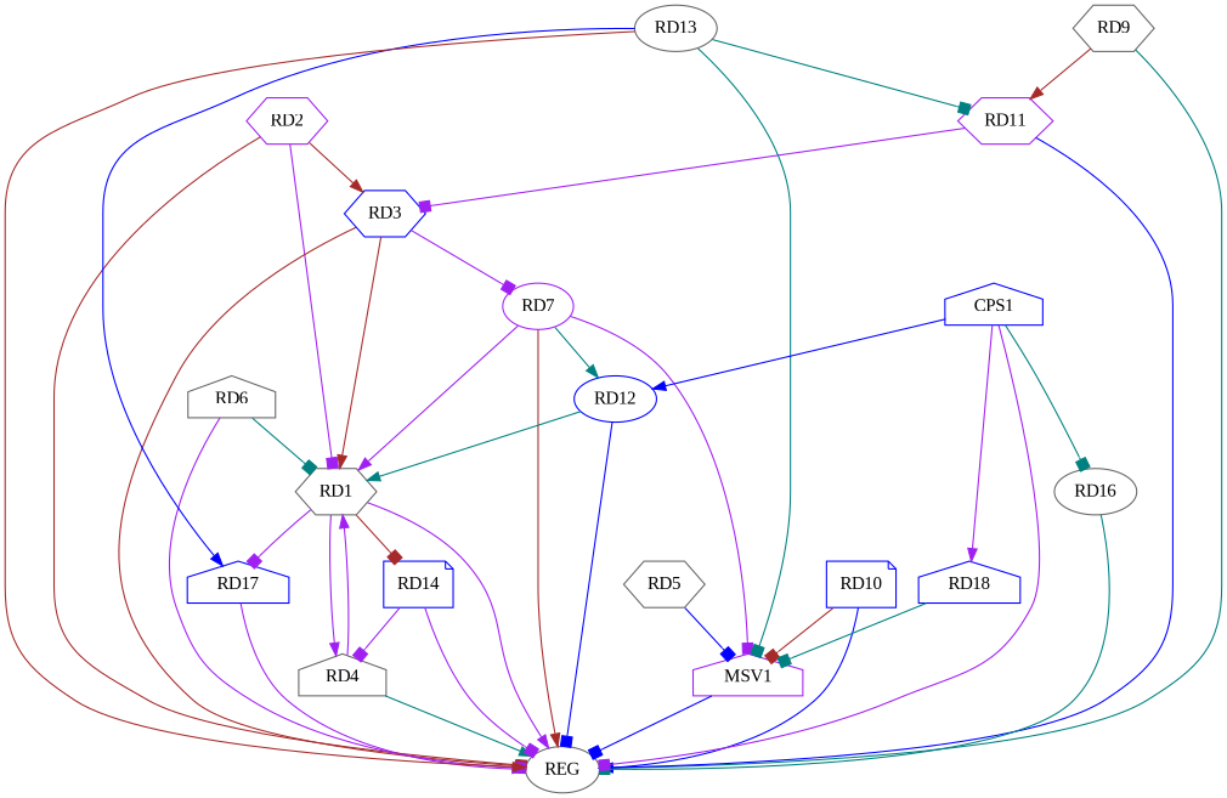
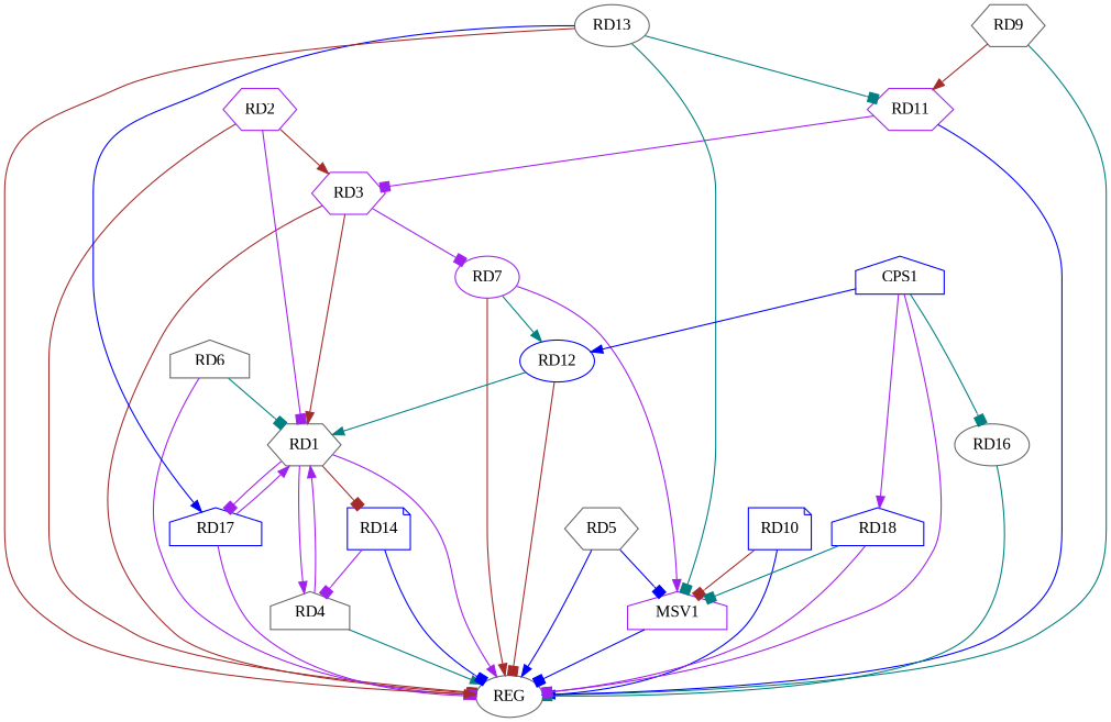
  strict digraph {
    fontname="Liberation Serif"
    node [color=gray40 fontname="Liberation Serif" shape=hexagon]
    edge [arrowhead=box color=purple fontname="Liberation Serif"]
    n1 [label=RD1]
    n2 [label=RD4 shape=house]
    n3 [color=blue label=RD14 shape=note]
    n4 [color=blue label=RD17 shape=house]
    n5 [label=REG shape=ellipse]
    n6 [color=purple label=RD2]
-   n7 [color=blue label=RD3]
+   n7 [color=purple label=RD3]
    n8 [color=purple label=RD7 shape=ellipse]
    n9 [color=purple label=MSV1 shape=house]
    n10 [color=blue label=RD12 shape=ellipse]
    n11 [label=RD5]
    n12 [label=RD6 shape=house]
    n13 [label=RD9]
    n14 [color=purple label=RD11]
    n15 [color=blue label=RD10 shape=note]
    n16 [label=RD13 shape=ellipse]
    n17 [label=RD16 shape=ellipse]
    n18 [color=blue label=RD18 shape=house]
    n19 [color=blue label=CPS1 shape=house]
    n1 -> n2 [arrowhead=normal]
    n1 -> n3 [color=brown]
    n1 -> n4
    n1 -> n5 [arrowhead=normal]
    n2 -> n1 [arrowhead=normal]
    n2 -> n5 [arrowhead=normal color=teal]
    n3 -> n2
-   n3 -> n5
-   n8 -> n1 [arrowhead=normal]
+   n3 -> n5 [color=blue]
+   n4 -> n1 [arrowhead=normal]
    n4 -> n5 [arrowhead=normal]
    n6 -> n1
    n6 -> n5 [color=brown]
    n6 -> n7 [arrowhead=normal color=brown]
    n7 -> n1 [arrowhead=normal color=brown]
    n7 -> n5 [color=brown]
    n7 -> n8
    n8 -> n5 [arrowhead=normal color=brown]
-   n8 -> n9
+   n8 -> n9 [arrowhead=normal]
    n8 -> n10 [arrowhead=normal color=teal]
    n9 -> n5 [color=blue]
    n10 -> n1 [arrowhead=normal color=teal]
-   n10 -> n5 [color=blue]
+   n10 -> n5 [color=brown]
+   n11 -> n5 [arrowhead=normal color=blue]
    n11 -> n9 [color=blue]
    n12 -> n1 [color=teal]
    n12 -> n5
    n13 -> n5 [arrowhead=normal color=teal]
    n13 -> n14 [arrowhead=normal color=brown]
    n14 -> n5 [arrowhead=normal color=blue]
    n14 -> n7
    n15 -> n5 [arrowhead=normal color=blue]
    n15 -> n9 [color=brown]
    n16 -> n4 [arrowhead=normal color=blue]
    n16 -> n5 [arrowhead=normal color=brown]
    n16 -> n9 [color=teal]
    n16 -> n14 [color=teal]
    n17 -> n5 [color=teal]
+   n18 -> n5
    n18 -> n9 [color=teal]
    n19 -> n5
    n19 -> n10 [arrowhead=normal color=blue]
    n19 -> n17 [color=teal]
    n19 -> n18 [arrowhead=normal]
  }
